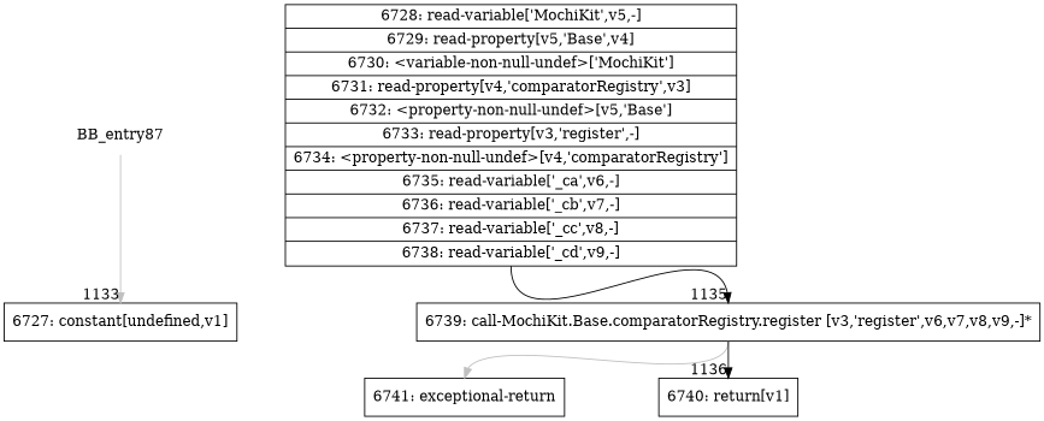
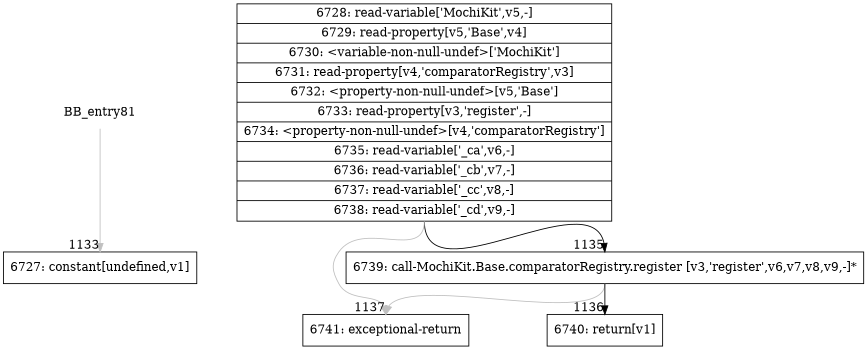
  digraph {
    rankdir=TD
    node [shape=record]
    edge [color=gray headport=n tailport=s]
-   BB_entry81 [shape=none label=BB_entry87]
+   BB_entry81 [shape=none]
    n2 [label="{6727: constant[undefined,v1]}"]
    n3 [label="{6728: read-variable['MochiKit',v5,-]|6729: read-property[v5,'Base',v4]|6730: \<variable-non-null-undef\>['MochiKit']|6731: read-property[v4,'comparatorRegistry',v3]|6732: \<property-non-null-undef\>[v5,'Base']|6733: read-property[v3,'register',-]|6734: \<property-non-null-undef\>[v4,'comparatorRegistry']|6735: read-variable['_ca',v6,-]|6736: read-variable['_cb',v7,-]|6737: read-variable['_cc',v8,-]|6738: read-variable['_cd',v9,-]}"]
    n4 [label="{6739: call-MochiKit.Base.comparatorRegistry.register [v3,'register',v6,v7,v8,v9,-]*}"]
    n5 [label="{6741: exceptional-return}"]
    n6 [label="{6740: return[v1]}"]
    BB_entry81 -> n2 [headlabel="    1133"]
    n3 -> n4 [headlabel="      1135" color=""]
+   n3 -> n5 [headlabel="      1137"]
    n4 -> n5
    n4 -> n6 [headlabel="      1136" color=""]
  }
